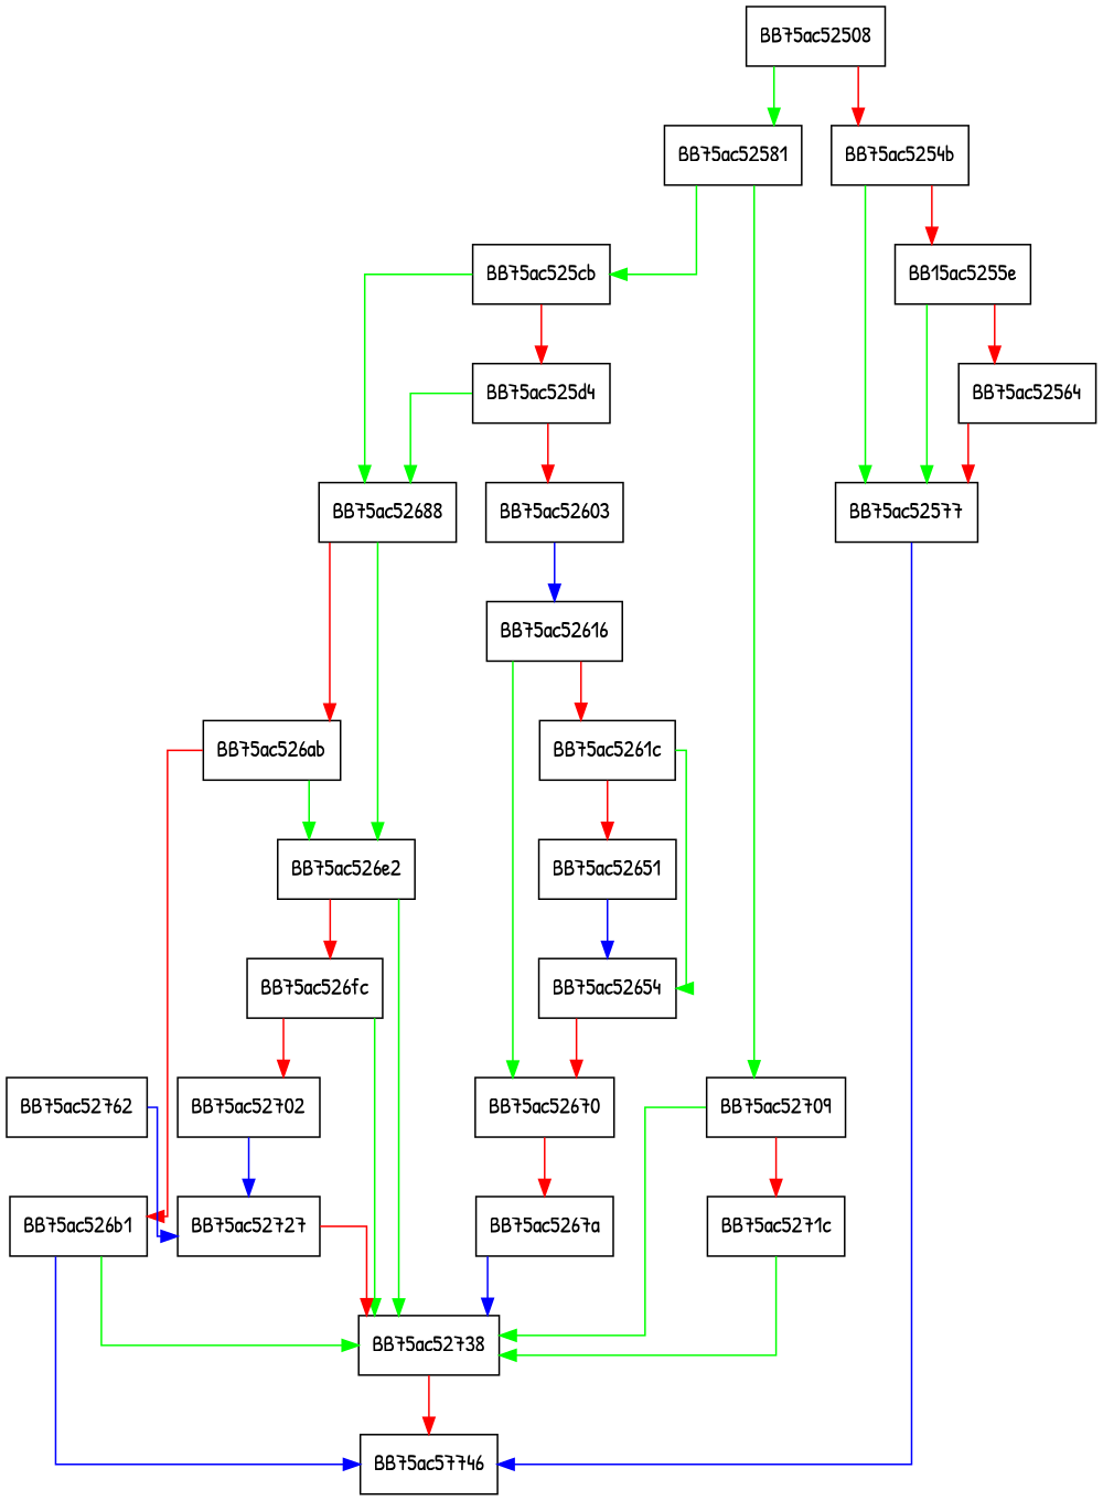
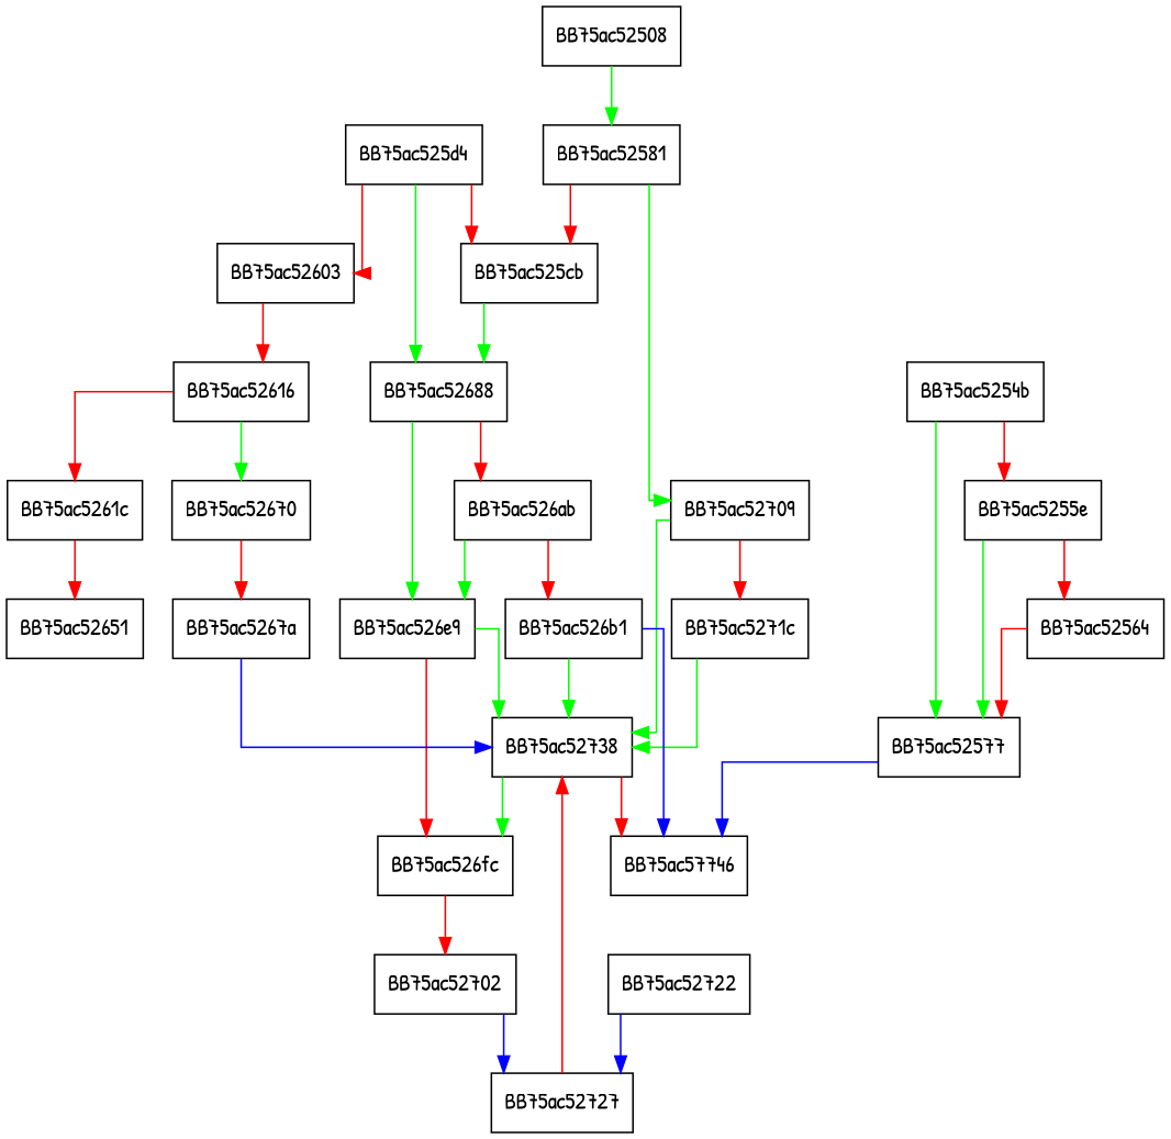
  digraph {
    fontname="Patrick Hand"
    splines=ortho
    node [fontname="Patrick Hand" shape=box]
    edge [color=red fontname="Patrick Hand"]
    BB75ac52508
    BB75ac52581
    BB75ac5254b
    BB75ac52709
    BB75ac525cb
    BB75ac52577
-   BB75ac5255e [label=BB15ac5255e]
+   BB75ac5255e
    BB75ac52738
    BB75ac5271c
    BB75ac525d4
    BB75ac52688
    n12 [label=BB75ac57746]
    BB75ac52564
    BB75ac52603
-   BB75ac526e9 [label=BB75ac526e2]
+   BB75ac526e9
    BB75ac526ab
    BB75ac52616
    BB75ac526fc
    BB75ac526b1
    BB75ac52670
    BB75ac5267a
    BB75ac5261c
-   BB75ac52654
    BB75ac52651
    BB75ac52702
    BB75ac52727
-   BB75ac52722 [label=BB75ac52762]
+   BB75ac52722
    BB75ac52508 -> BB75ac52581 [color=green]
-   BB75ac52508 -> BB75ac5254b
    BB75ac52581 -> BB75ac52709 [color=green]
-   BB75ac52581 -> BB75ac525cb [color=green]
+   BB75ac52581 -> BB75ac525cb
    BB75ac5254b -> BB75ac52577 [color=green]
    BB75ac5254b -> BB75ac5255e
    BB75ac52709 -> BB75ac52738 [color=green]
    BB75ac52709 -> BB75ac5271c
-   BB75ac525cb -> BB75ac525d4
+   BB75ac525d4 -> BB75ac525cb
    BB75ac525cb -> BB75ac52688 [color=green]
    BB75ac52577 -> n12 [color=blue]
    BB75ac5255e -> BB75ac52577 [color=green]
    BB75ac5255e -> BB75ac52564
    BB75ac52738 -> n12
    BB75ac5271c -> BB75ac52738 [color=green]
    BB75ac525d4 -> BB75ac52688 [color=green]
    BB75ac525d4 -> BB75ac52603
    BB75ac52688 -> BB75ac526e9 [color=green]
    BB75ac52688 -> BB75ac526ab
    BB75ac52564 -> BB75ac52577
-   BB75ac52603 -> BB75ac52616 [color=blue]
+   BB75ac52603 -> BB75ac52616
    BB75ac526e9 -> BB75ac52738 [color=green]
    BB75ac526e9 -> BB75ac526fc
    BB75ac526ab -> BB75ac526e9 [color=green]
    BB75ac526ab -> BB75ac526b1
    BB75ac52616 -> BB75ac52670 [color=green]
    BB75ac52616 -> BB75ac5261c
-   BB75ac526fc -> BB75ac52738 [color=green]
+   BB75ac52738 -> BB75ac526fc [color=green]
    BB75ac526fc -> BB75ac52702
    BB75ac526b1 -> BB75ac52738 [color=green]
    BB75ac526b1 -> n12 [color=blue]
    BB75ac52670 -> BB75ac5267a
    BB75ac5267a -> BB75ac52738 [color=blue]
-   BB75ac5261c -> BB75ac52654 [color=green]
    BB75ac5261c -> BB75ac52651
-   BB75ac52654 -> BB75ac52670
-   BB75ac52651 -> BB75ac52654 [color=blue]
    BB75ac52702 -> BB75ac52727 [color=blue]
    BB75ac52727 -> BB75ac52738
    BB75ac52722 -> BB75ac52727 [color=blue]
  }
